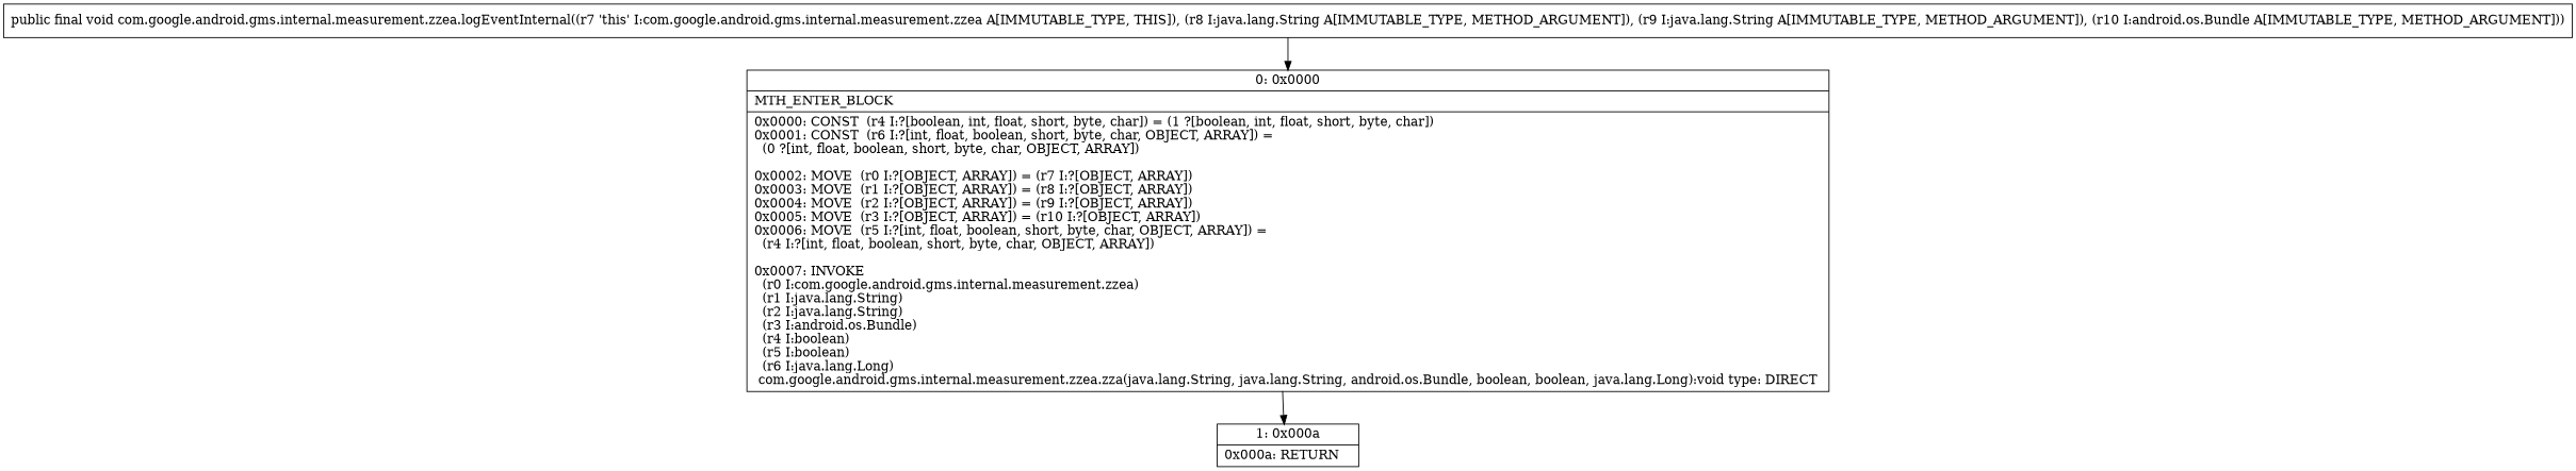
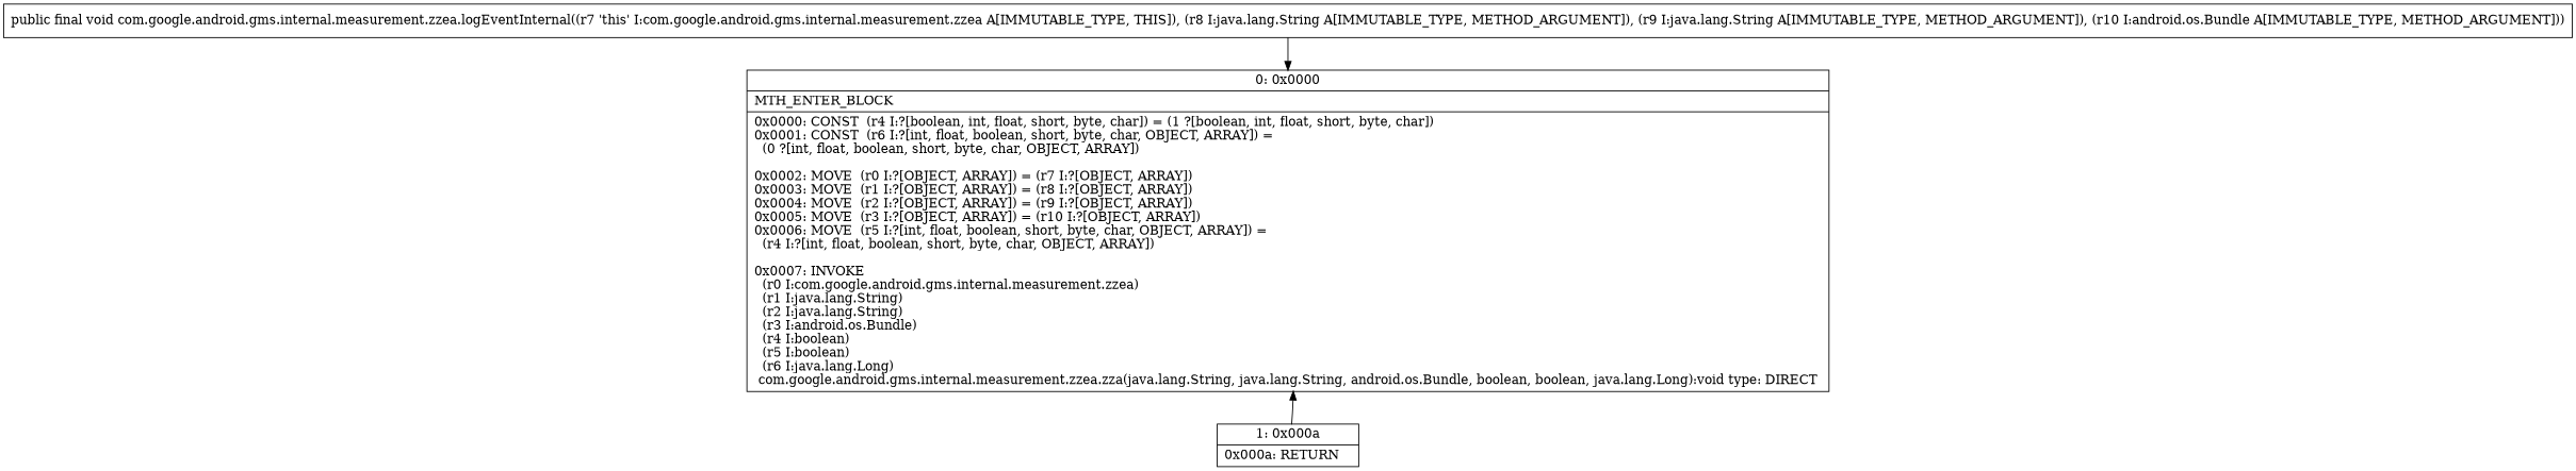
  digraph {
    fontname="DejaVu Serif"
    node [shape=record fontname="DejaVu Serif"]
    edge [fontname="DejaVu Serif"]
    n1 [label="{0\:\ 0x0000|MTH_ENTER_BLOCK\l|0x0000: CONST  (r4 I:?[boolean, int, float, short, byte, char]) = (1 ?[boolean, int, float, short, byte, char]) \l0x0001: CONST  (r6 I:?[int, float, boolean, short, byte, char, OBJECT, ARRAY]) = \l  (0 ?[int, float, boolean, short, byte, char, OBJECT, ARRAY])\l \l0x0002: MOVE  (r0 I:?[OBJECT, ARRAY]) = (r7 I:?[OBJECT, ARRAY]) \l0x0003: MOVE  (r1 I:?[OBJECT, ARRAY]) = (r8 I:?[OBJECT, ARRAY]) \l0x0004: MOVE  (r2 I:?[OBJECT, ARRAY]) = (r9 I:?[OBJECT, ARRAY]) \l0x0005: MOVE  (r3 I:?[OBJECT, ARRAY]) = (r10 I:?[OBJECT, ARRAY]) \l0x0006: MOVE  (r5 I:?[int, float, boolean, short, byte, char, OBJECT, ARRAY]) = \l  (r4 I:?[int, float, boolean, short, byte, char, OBJECT, ARRAY])\l \l0x0007: INVOKE  \l  (r0 I:com.google.android.gms.internal.measurement.zzea)\l  (r1 I:java.lang.String)\l  (r2 I:java.lang.String)\l  (r3 I:android.os.Bundle)\l  (r4 I:boolean)\l  (r5 I:boolean)\l  (r6 I:java.lang.Long)\l com.google.android.gms.internal.measurement.zzea.zza(java.lang.String, java.lang.String, android.os.Bundle, boolean, boolean, java.lang.Long):void type: DIRECT \l}"]
    n2 [label="{1\:\ 0x000a|0x000a: RETURN   \l}"]
    n3 [label="{public final void com.google.android.gms.internal.measurement.zzea.logEventInternal((r7 'this' I:com.google.android.gms.internal.measurement.zzea A[IMMUTABLE_TYPE, THIS]), (r8 I:java.lang.String A[IMMUTABLE_TYPE, METHOD_ARGUMENT]), (r9 I:java.lang.String A[IMMUTABLE_TYPE, METHOD_ARGUMENT]), (r10 I:android.os.Bundle A[IMMUTABLE_TYPE, METHOD_ARGUMENT])) }"]
-   n1 -> n2
+   n2 -> n1
    n3 -> n1
  }
